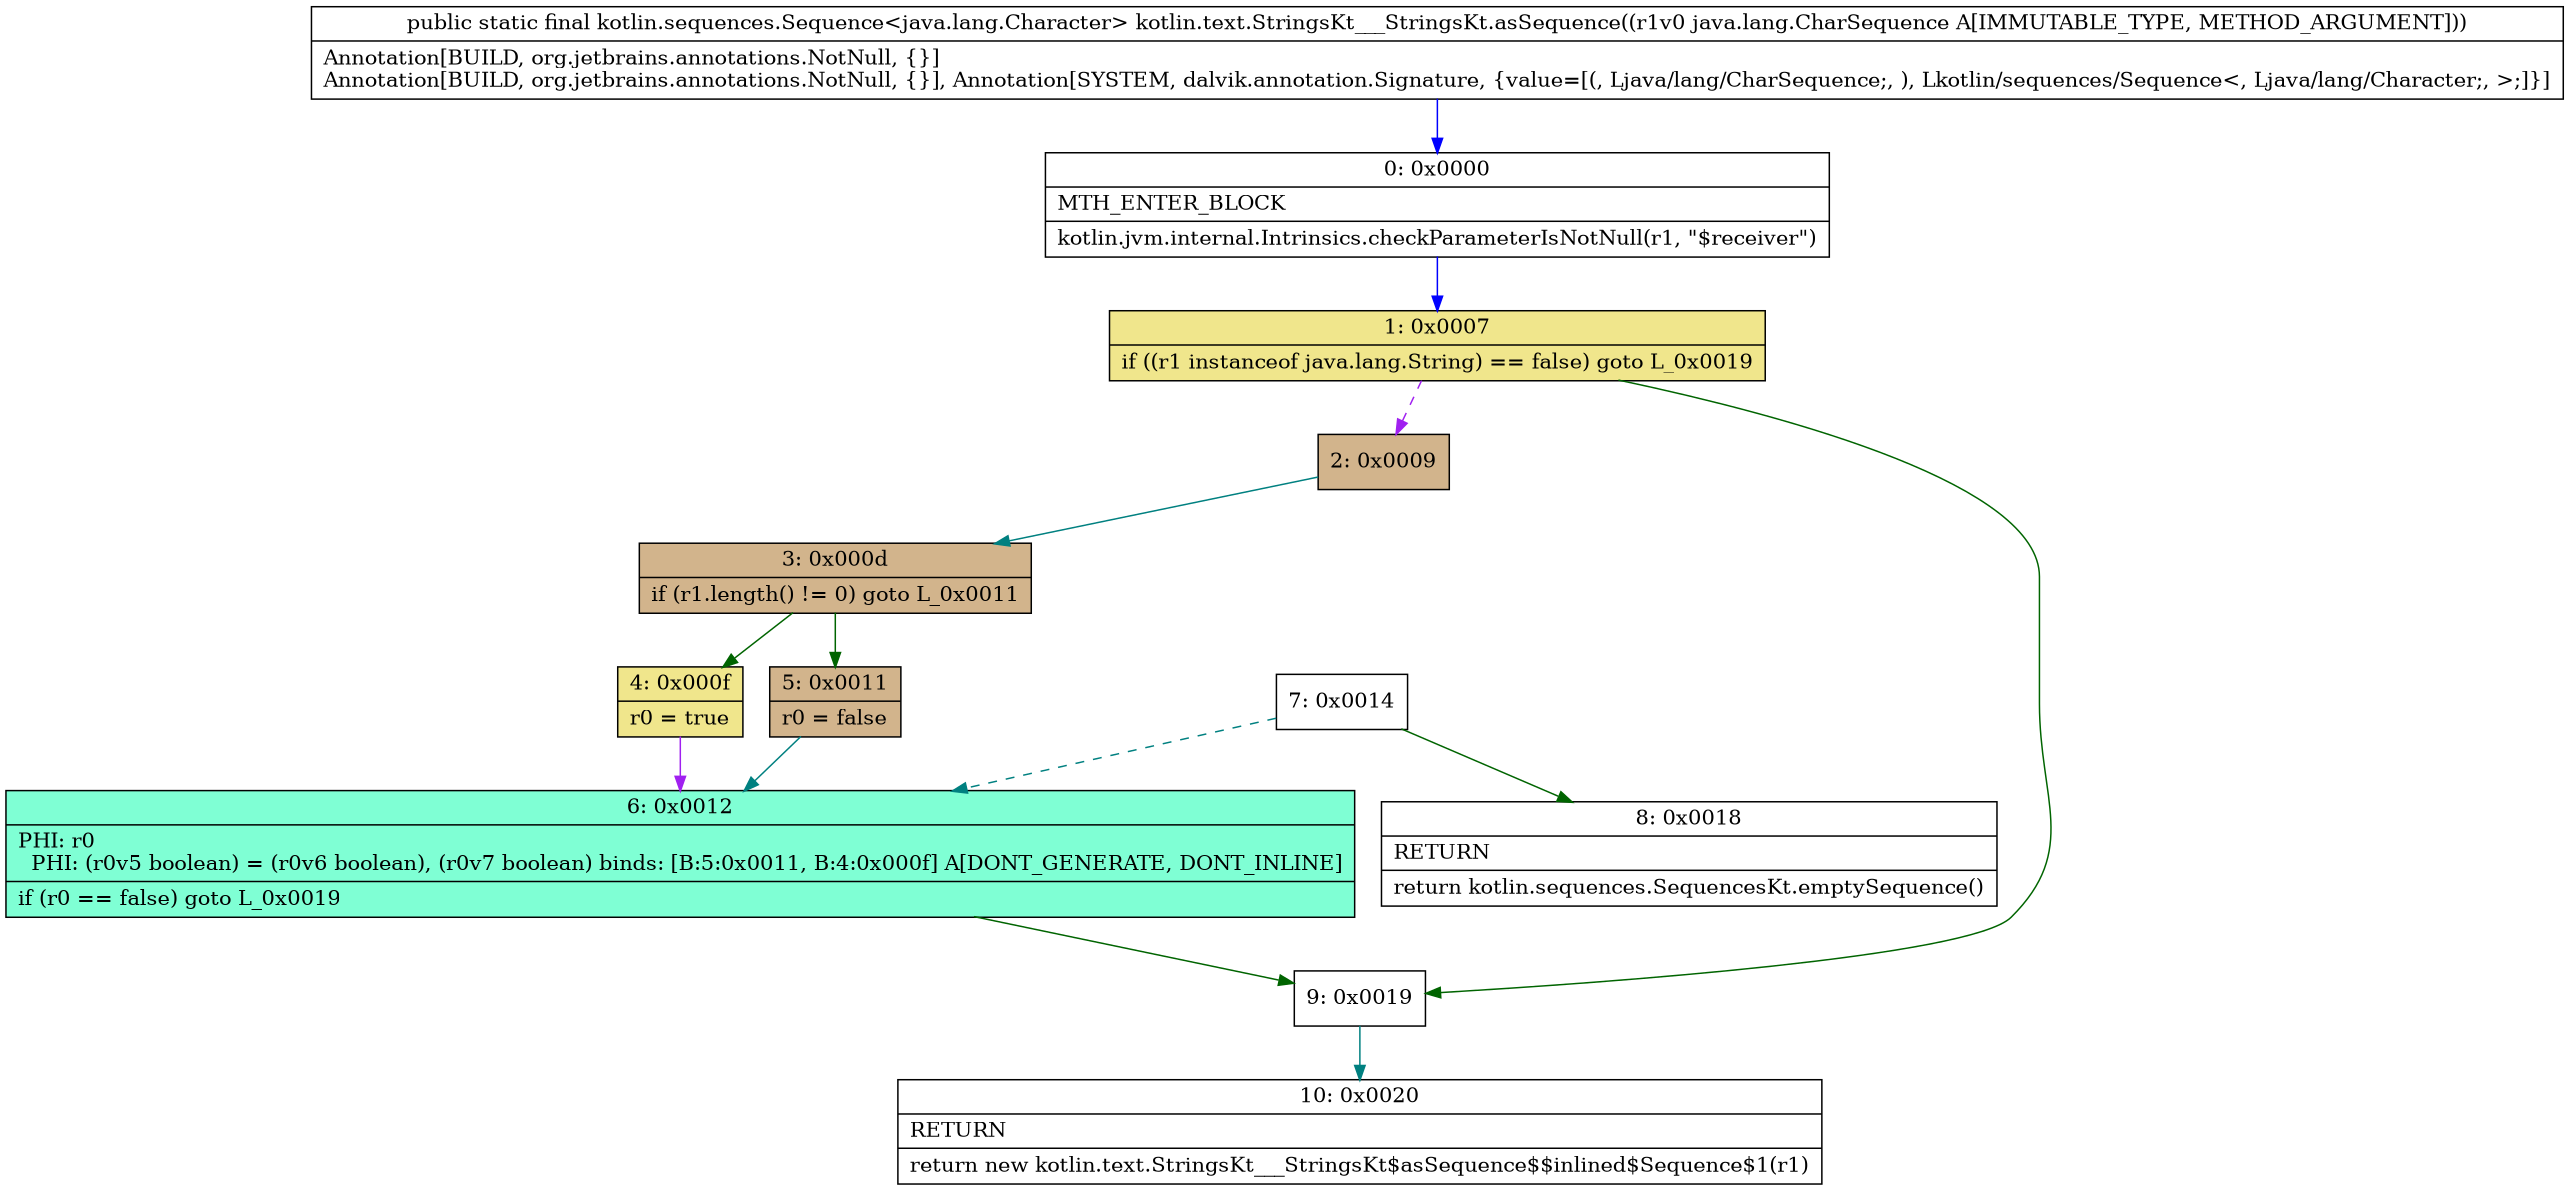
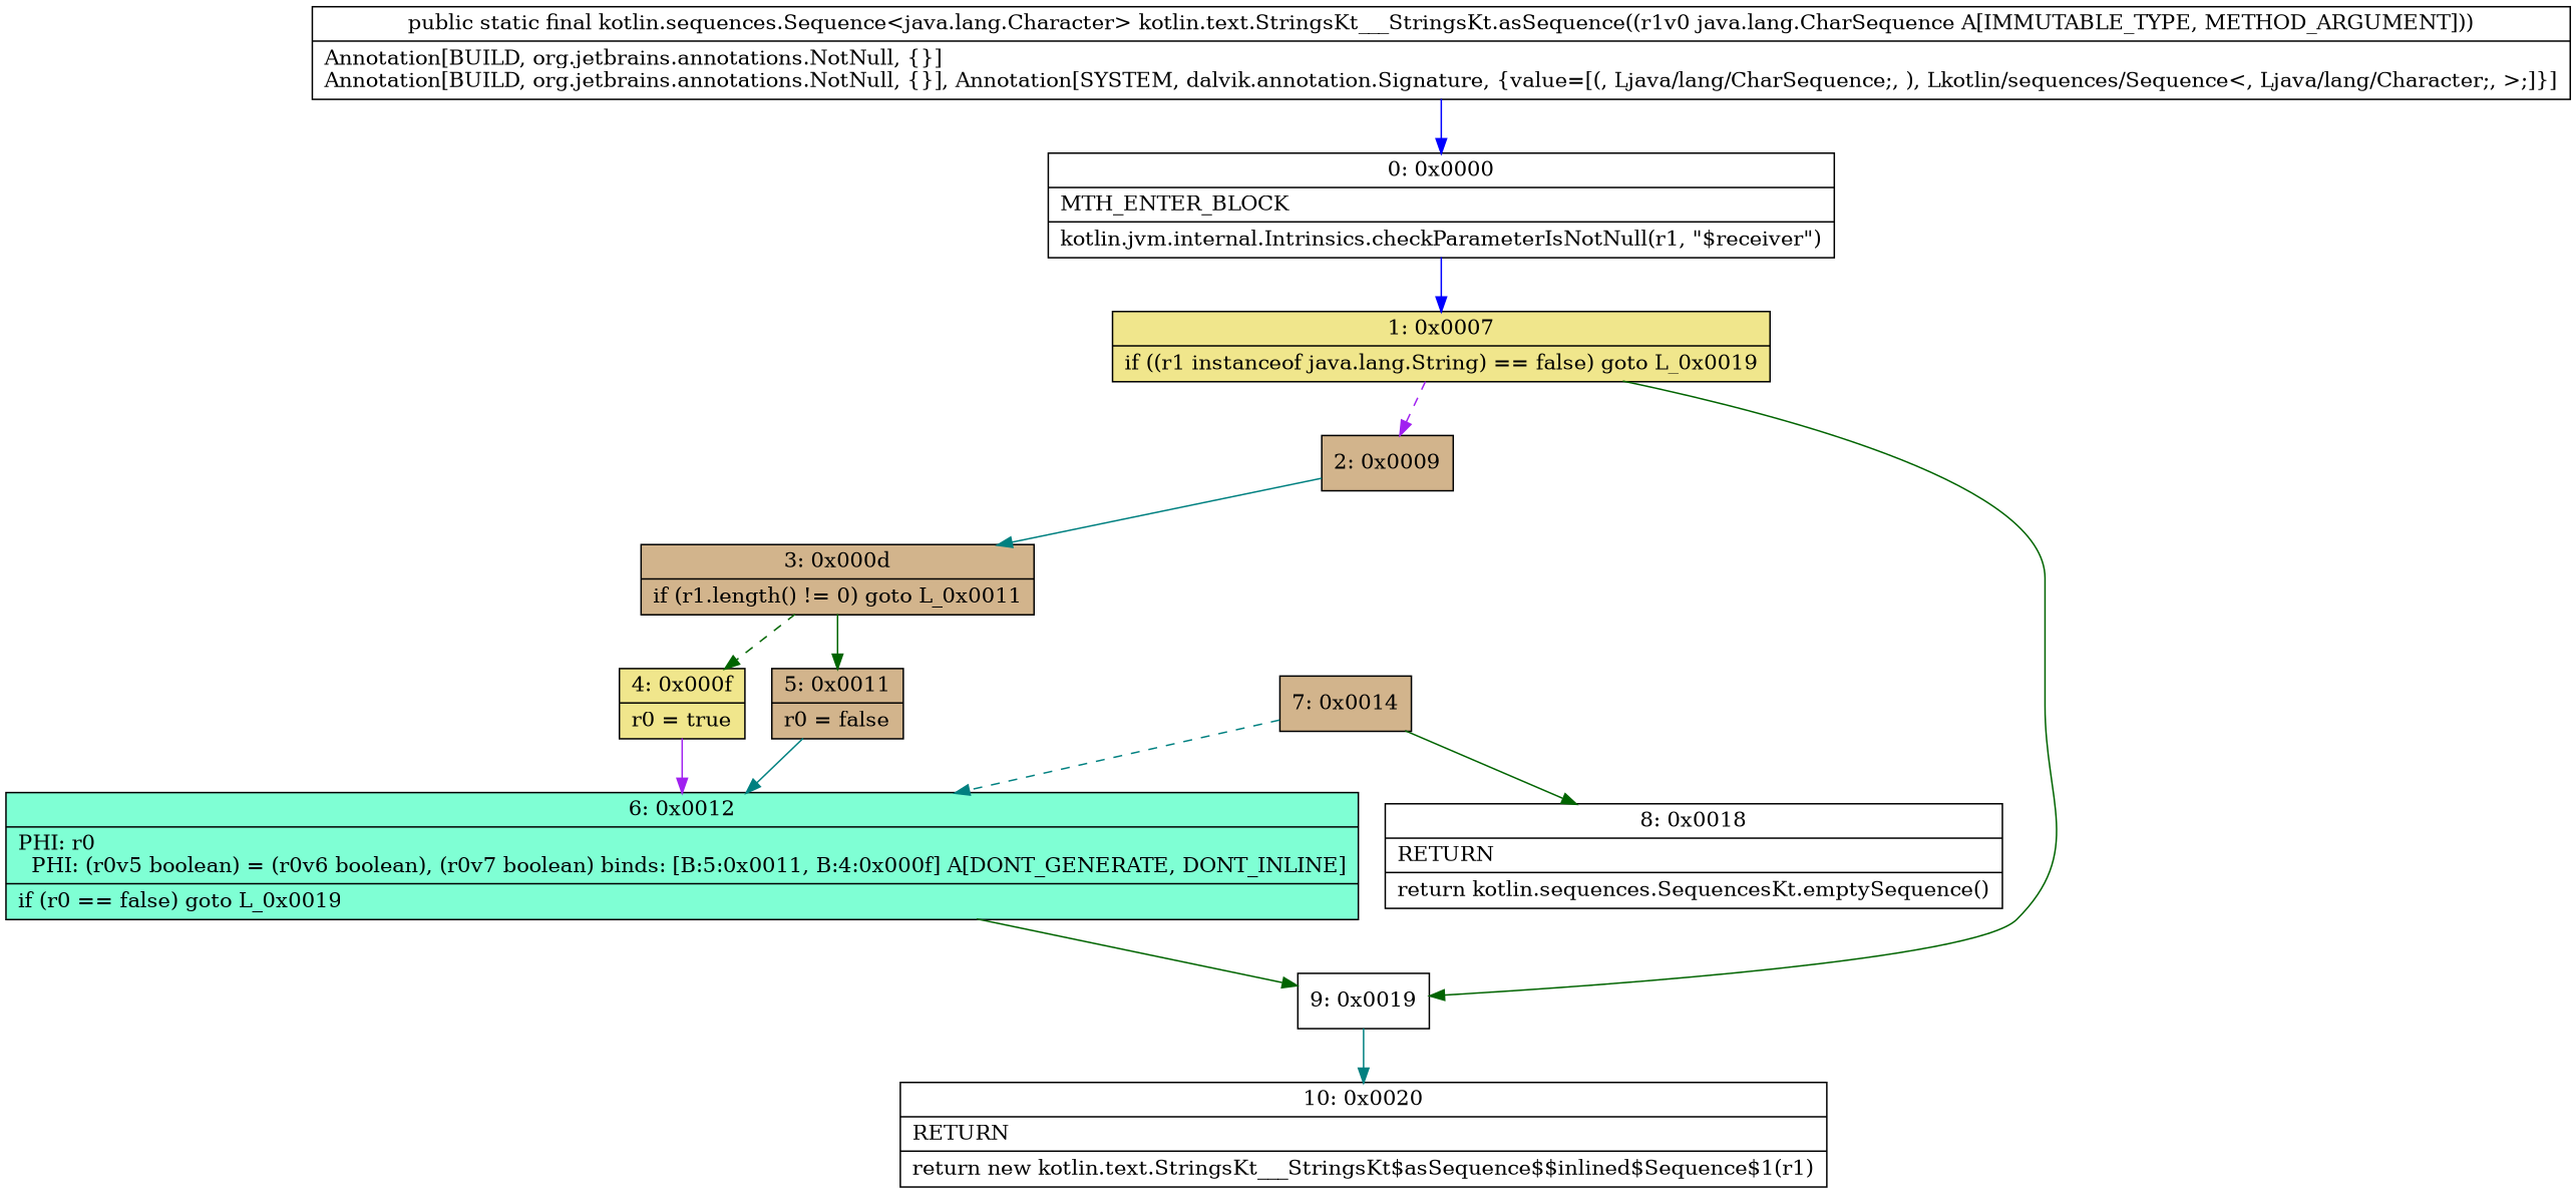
  digraph {
    node [fillcolor=white shape=record style=filled]
    edge [color=darkgreen]
    n1 [label="{0\:\ 0x0000|MTH_ENTER_BLOCK\l|kotlin.jvm.internal.Intrinsics.checkParameterIsNotNull(r1, \"$receiver\")\l}"]
    n2 [fillcolor=khaki label="{1\:\ 0x0007|if ((r1 instanceof java.lang.String) == false) goto L_0x0019\l}"]
    n3 [fillcolor=tan label="{2\:\ 0x0009}"]
    n4 [label="{9\:\ 0x0019}"]
    n5 [fillcolor=tan label="{3\:\ 0x000d|if (r1.length() != 0) goto L_0x0011\l}"]
    n6 [label="{10\:\ 0x0020|RETURN\l|return new kotlin.text.StringsKt___StringsKt$asSequence$$inlined$Sequence$1(r1)\l}"]
    n7 [fillcolor=khaki label="{4\:\ 0x000f|r0 = true\l}"]
    n8 [fillcolor=tan label="{5\:\ 0x0011|r0 = false\l}"]
    n9 [fillcolor=aquamarine label="{6\:\ 0x0012|PHI: r0 \l  PHI: (r0v5 boolean) = (r0v6 boolean), (r0v7 boolean) binds: [B:5:0x0011, B:4:0x000f] A[DONT_GENERATE, DONT_INLINE]\l|if (r0 == false) goto L_0x0019\l}"]
-   n10 [label="{7\:\ 0x0014}"]
+   n10 [fillcolor=tan label="{7\:\ 0x0014}"]
    n11 [label="{8\:\ 0x0018|RETURN\l|return kotlin.sequences.SequencesKt.emptySequence()\l}"]
    n12 [label="{public static final kotlin.sequences.Sequence\<java.lang.Character\> kotlin.text.StringsKt___StringsKt.asSequence((r1v0 java.lang.CharSequence A[IMMUTABLE_TYPE, METHOD_ARGUMENT]))  | Annotation[BUILD, org.jetbrains.annotations.NotNull, \{\}]\lAnnotation[BUILD, org.jetbrains.annotations.NotNull, \{\}], Annotation[SYSTEM, dalvik.annotation.Signature, \{value=[(, Ljava\/lang\/CharSequence;, ), Lkotlin\/sequences\/Sequence\<, Ljava\/lang\/Character;, \>;]\}]\l}"]
    n1 -> n2 [color=blue]
    n2 -> n3 [color=purple style=dashed]
    n2 -> n4
    n3 -> n5 [color=teal]
    n4 -> n6 [color=teal]
-   n5 -> n7 [style=solid]
+   n5 -> n7 [style=dashed]
    n5 -> n8
    n7 -> n9 [color=purple]
    n8 -> n9 [color=teal]
    n9 -> n4
    n10 -> n9 [color=teal style=dashed]
    n10 -> n11
    n12 -> n1 [color=blue]
  }
